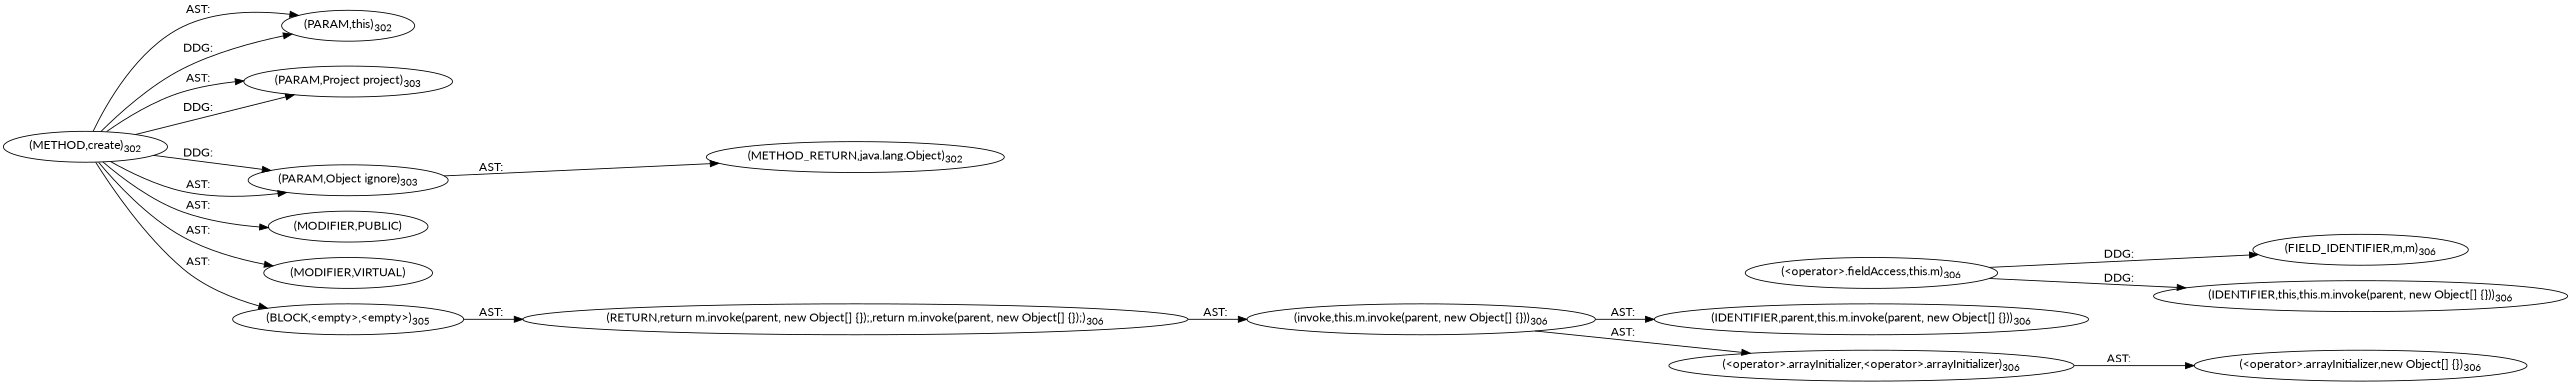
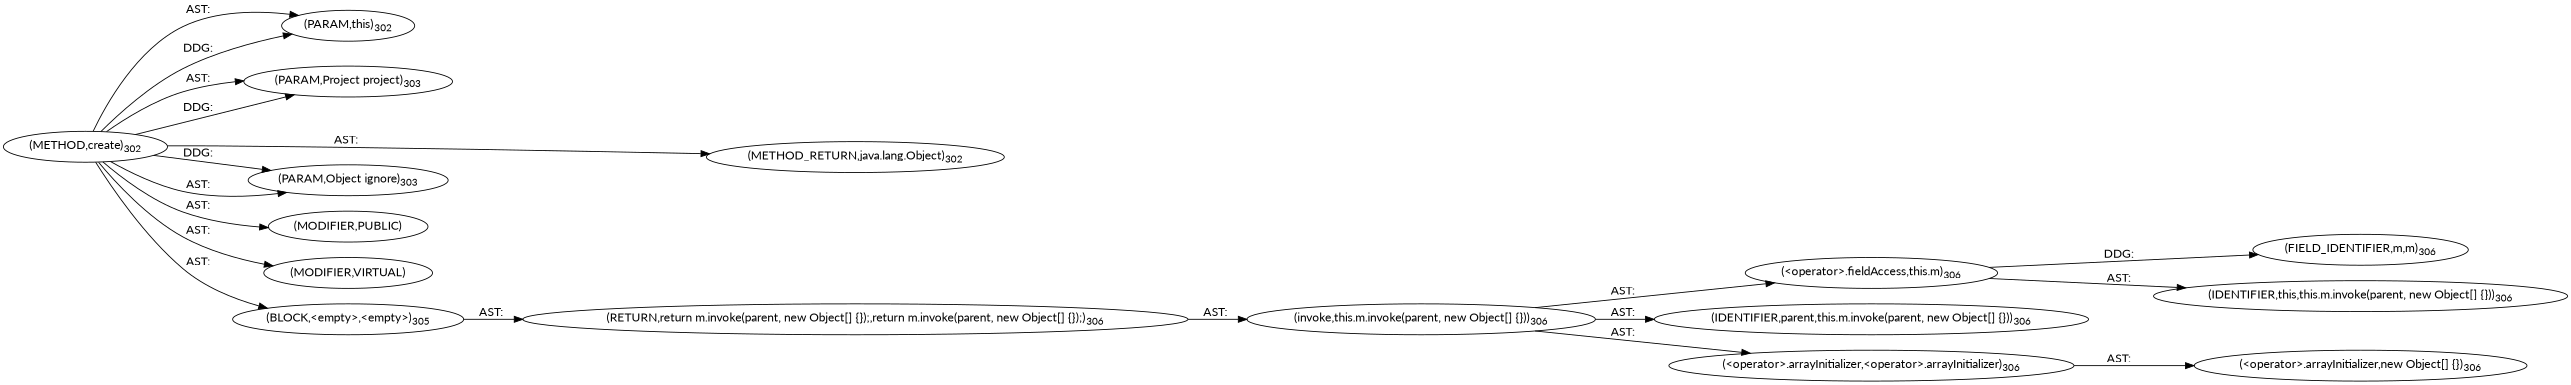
  digraph {
    fontname=Lato
    rankdir=LR
    node [fontname=Lato]
    edge [fontname=Lato]
    n1 [label=<(METHOD,create)<SUB>302</SUB>>]
    n2 [label=<(PARAM,this)<SUB>302</SUB>>]
    n3 [label=<(PARAM,Project project)<SUB>303</SUB>>]
    n4 [label=<(PARAM,Object ignore)<SUB>303</SUB>>]
    n5 [label=<(BLOCK,&lt;empty&gt;,&lt;empty&gt;)<SUB>305</SUB>>]
    n6 [label=<(MODIFIER,PUBLIC)>]
    n7 [label=<(MODIFIER,VIRTUAL)>]
    n8 [label=<(METHOD_RETURN,java.lang.Object)<SUB>302</SUB>>]
    n9 [label=<(RETURN,return m.invoke(parent, new Object[] {});,return m.invoke(parent, new Object[] {});)<SUB>306</SUB>>]
    n10 [label=<(invoke,this.m.invoke(parent, new Object[] {}))<SUB>306</SUB>>]
    n11 [label=<(&lt;operator&gt;.fieldAccess,this.m)<SUB>306</SUB>>]
    n12 [label=<(IDENTIFIER,parent,this.m.invoke(parent, new Object[] {}))<SUB>306</SUB>>]
    n13 [label=<(&lt;operator&gt;.arrayInitializer,&lt;operator&gt;.arrayInitializer)<SUB>306</SUB>>]
    n14 [label=<(IDENTIFIER,this,this.m.invoke(parent, new Object[] {}))<SUB>306</SUB>>]
    n15 [label=<(FIELD_IDENTIFIER,m,m)<SUB>306</SUB>>]
    n16 [label=<(&lt;operator&gt;.arrayInitializer,new Object[] {})<SUB>306</SUB>>]
    n1 -> n2 [label="AST: "]
    n1 -> n2 [label="DDG: "]
    n1 -> n3 [label="AST: "]
    n1 -> n3 [label="DDG: "]
    n1 -> n4 [label="AST: "]
    n1 -> n4 [label="DDG: "]
    n1 -> n5 [label="AST: "]
    n1 -> n6 [label="AST: "]
    n1 -> n7 [label="AST: "]
-   n4 -> n8 [label="AST: "]
+   n1 -> n8 [label="AST: "]
    n5 -> n9 [label="AST: "]
    n9 -> n10 [label="AST: "]
+   n10 -> n11 [label="AST: "]
    n10 -> n12 [label="AST: "]
    n10 -> n13 [label="AST: "]
-   n11 -> n14 [label="DDG: "]
+   n11 -> n14 [label="AST: "]
    n11 -> n15 [label="DDG: "]
    n13 -> n16 [label="AST: "]
  }
